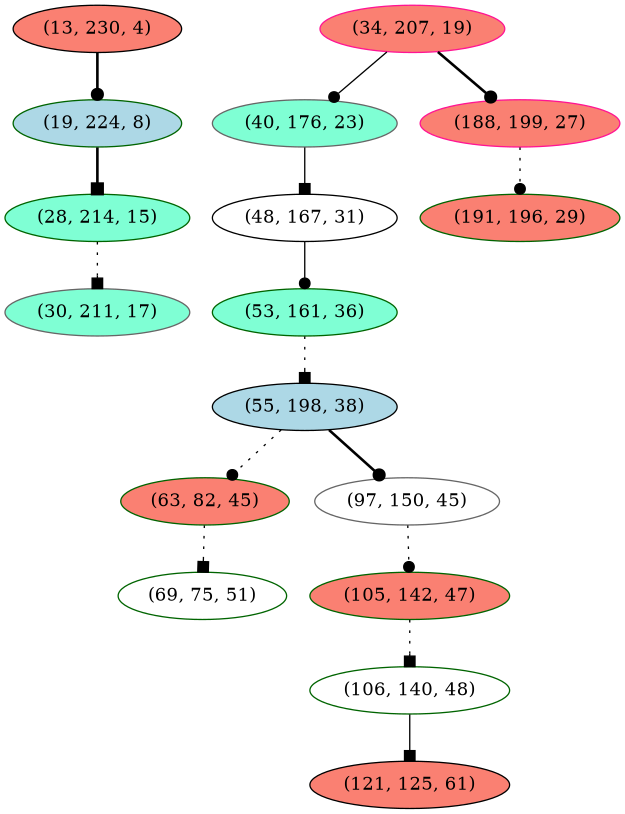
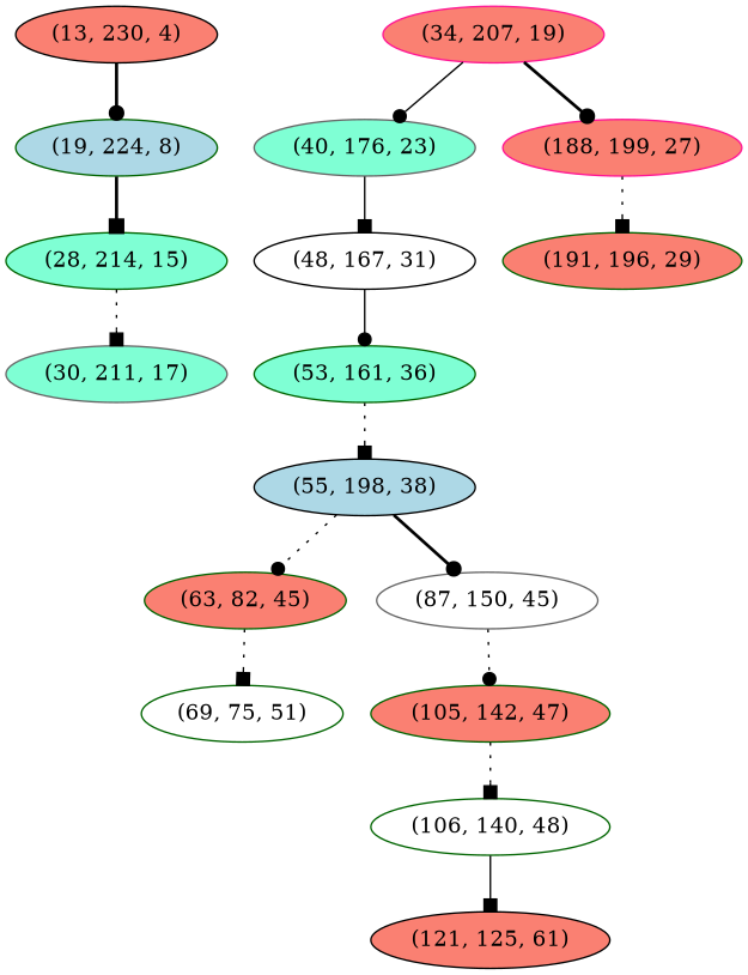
  digraph {
    node [color=darkgreen fillcolor=salmon style=filled]
    edge [arrowhead=box style=dotted]
    "(13, 230, 4)" [color=black]
    "(19, 224, 8)" [fillcolor=lightblue]
    "(28, 214, 15)" [fillcolor=aquamarine]
    "(30, 211, 17)" [color=gray40 fillcolor=aquamarine]
    "(34, 207, 19)" [color=deeppink]
    "(40, 176, 23)" [color=gray40 fillcolor=aquamarine]
    "(188, 199, 27)" [color=deeppink]
    "(48, 167, 31)" [color=black fillcolor=white]
    "(191, 196, 29)"
    "(53, 161, 36)" [fillcolor=aquamarine]
    n11 [color=black fillcolor=lightblue label="(55, 198, 38)"]
    "(63, 82, 45)"
-   "(97, 150, 45)" [color=gray40 fillcolor=white]
+   "(97, 150, 45)" [color=gray40 fillcolor=white label="(87, 150, 45)"]
    "(69, 75, 51)" [fillcolor=white]
    "(105, 142, 47)"
    "(106, 140, 48)" [fillcolor=white]
    "(121, 125, 61)" [color=black]
    "(13, 230, 4)" -> "(19, 224, 8)" [arrowhead=dot style=bold]
    "(19, 224, 8)" -> "(28, 214, 15)" [style=bold]
    "(28, 214, 15)" -> "(30, 211, 17)"
    "(34, 207, 19)" -> "(40, 176, 23)" [arrowhead=dot style=solid]
    "(34, 207, 19)" -> "(188, 199, 27)" [arrowhead=dot style=bold]
    "(40, 176, 23)" -> "(48, 167, 31)" [style=solid]
-   "(188, 199, 27)" -> "(191, 196, 29)" [arrowhead=dot]
+   "(188, 199, 27)" -> "(191, 196, 29)"
    "(48, 167, 31)" -> "(53, 161, 36)" [arrowhead=dot style=solid]
    "(53, 161, 36)" -> n11
    n11 -> "(63, 82, 45)" [arrowhead=dot]
    n11 -> "(97, 150, 45)" [arrowhead=dot style=bold]
    "(63, 82, 45)" -> "(69, 75, 51)"
    "(97, 150, 45)" -> "(105, 142, 47)" [arrowhead=dot]
    "(105, 142, 47)" -> "(106, 140, 48)"
    "(106, 140, 48)" -> "(121, 125, 61)" [style=solid]
  }
